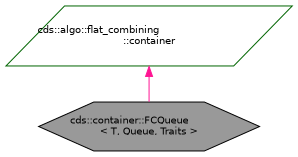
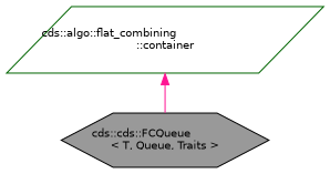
  digraph {
    node [fontname=Helvetica fontsize=10 style=filled]
-   n1 [color=black fillcolor=grey60 fontcolor=black height=0.2 label="cds::container::FCQueue\l\< T, Queue, Traits \>" shape=hexagon width=0.4]
+   n1 [color=black fillcolor=grey60 fontcolor=black height=0.2 label="cds::cds::FCQueue\l\< T, Queue, Traits \>" shape=hexagon width=0.4]
    n2 [color=darkgreen fillcolor=white height=0.2 label="cds::algo::flat_combining\l::container" shape=parallelogram width=0.4]
    n2 -> n1 [color=deeppink dir=back fontname=Helvetica fontsize=10 labelfontname=Helvetica labelfontsize=10 style=solid]
  }
